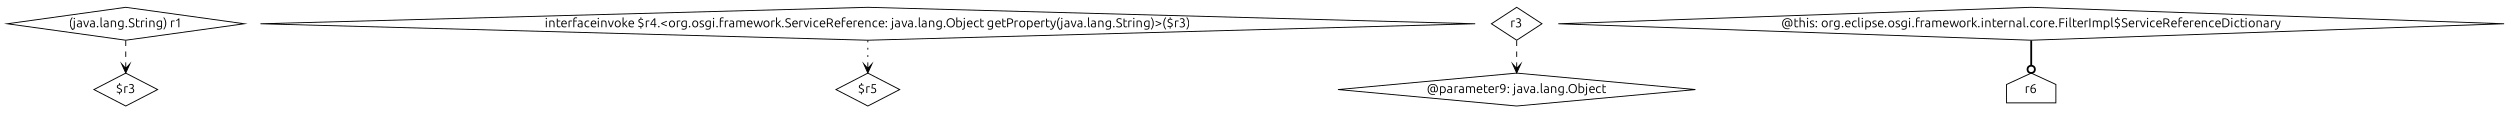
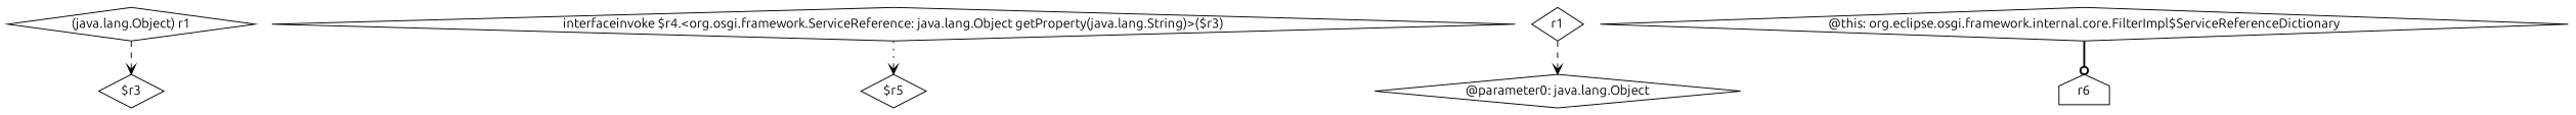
  digraph {
    fontname=Ubuntu
    node [fontname=Ubuntu shape=diamond]
    edge [arrowhead=vee fontname=Ubuntu style=dashed]
-   n1 [label="(java.lang.String) r1"]
+   n1 [label="(java.lang.Object) r1"]
    n2 [label="$r3"]
    n3 [label="interfaceinvoke $r4.<org.osgi.framework.ServiceReference: java.lang.Object getProperty(java.lang.String)>($r3)"]
    n4 [label="$r5"]
-   n5 [label="@parameter9: java.lang.Object"]
-   n6 [label=r3]
+   n5 [label="@parameter0: java.lang.Object"]
+   n6 [label=r1]
    n7 [label="@this: org.eclipse.osgi.framework.internal.core.FilterImpl$ServiceReferenceDictionary"]
    n8 [label=r6 shape=house]
    n1 -> n2
    n3 -> n4 [style=dotted]
    n6 -> n5
    n7 -> n8 [arrowhead=odot style=bold]
  }
